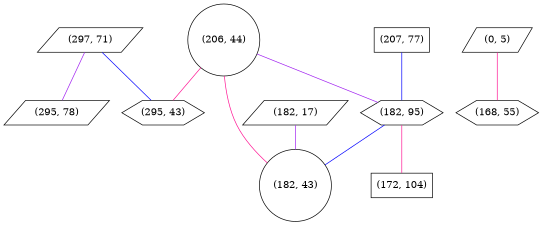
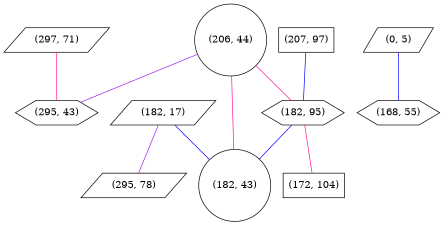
  graph {
    node [shape=parallelogram]
    edge [color=blue weight=1]
    n1 [label="(297, 71)"]
    "(295, 78)"
    "(295, 43)" [shape=hexagon]
    n4 [label="(0, 5)"]
    "(168, 55)" [shape=hexagon]
    "(182, 43)" [shape=circle]
    "(182, 17)"
-   "(207, 97)" [shape=box label="(207, 77)"]
+   "(207, 97)" [shape=box]
    "(182, 95)" [shape=hexagon]
    "(172, 104)" [shape=box]
    "(206, 44)" [shape=circle]
-   n1 -- "(295, 78)" [color=purple]
-   n1 -- "(295, 43)"
-   n4 -- "(168, 55)" [color=deeppink weight=4]
-   "(182, 17)" -- "(182, 43)" [color=purple]
+   "(182, 17)" -- "(295, 78)" [color=purple]
+   n1 -- "(295, 43)" [color=deeppink]
+   n4 -- "(168, 55)" [weight=4]
+   "(182, 17)" -- "(182, 43)"
    "(207, 97)" -- "(182, 95)"
    "(182, 95)" -- "(182, 43)"
    "(182, 95)" -- "(172, 104)" [color=deeppink]
-   "(206, 44)" -- "(295, 43)" [color=deeppink]
+   "(206, 44)" -- "(295, 43)" [color=purple]
    "(206, 44)" -- "(182, 43)" [color=deeppink]
-   "(206, 44)" -- "(182, 95)" [color=purple]
+   "(206, 44)" -- "(182, 95)" [color=deeppink]
  }
